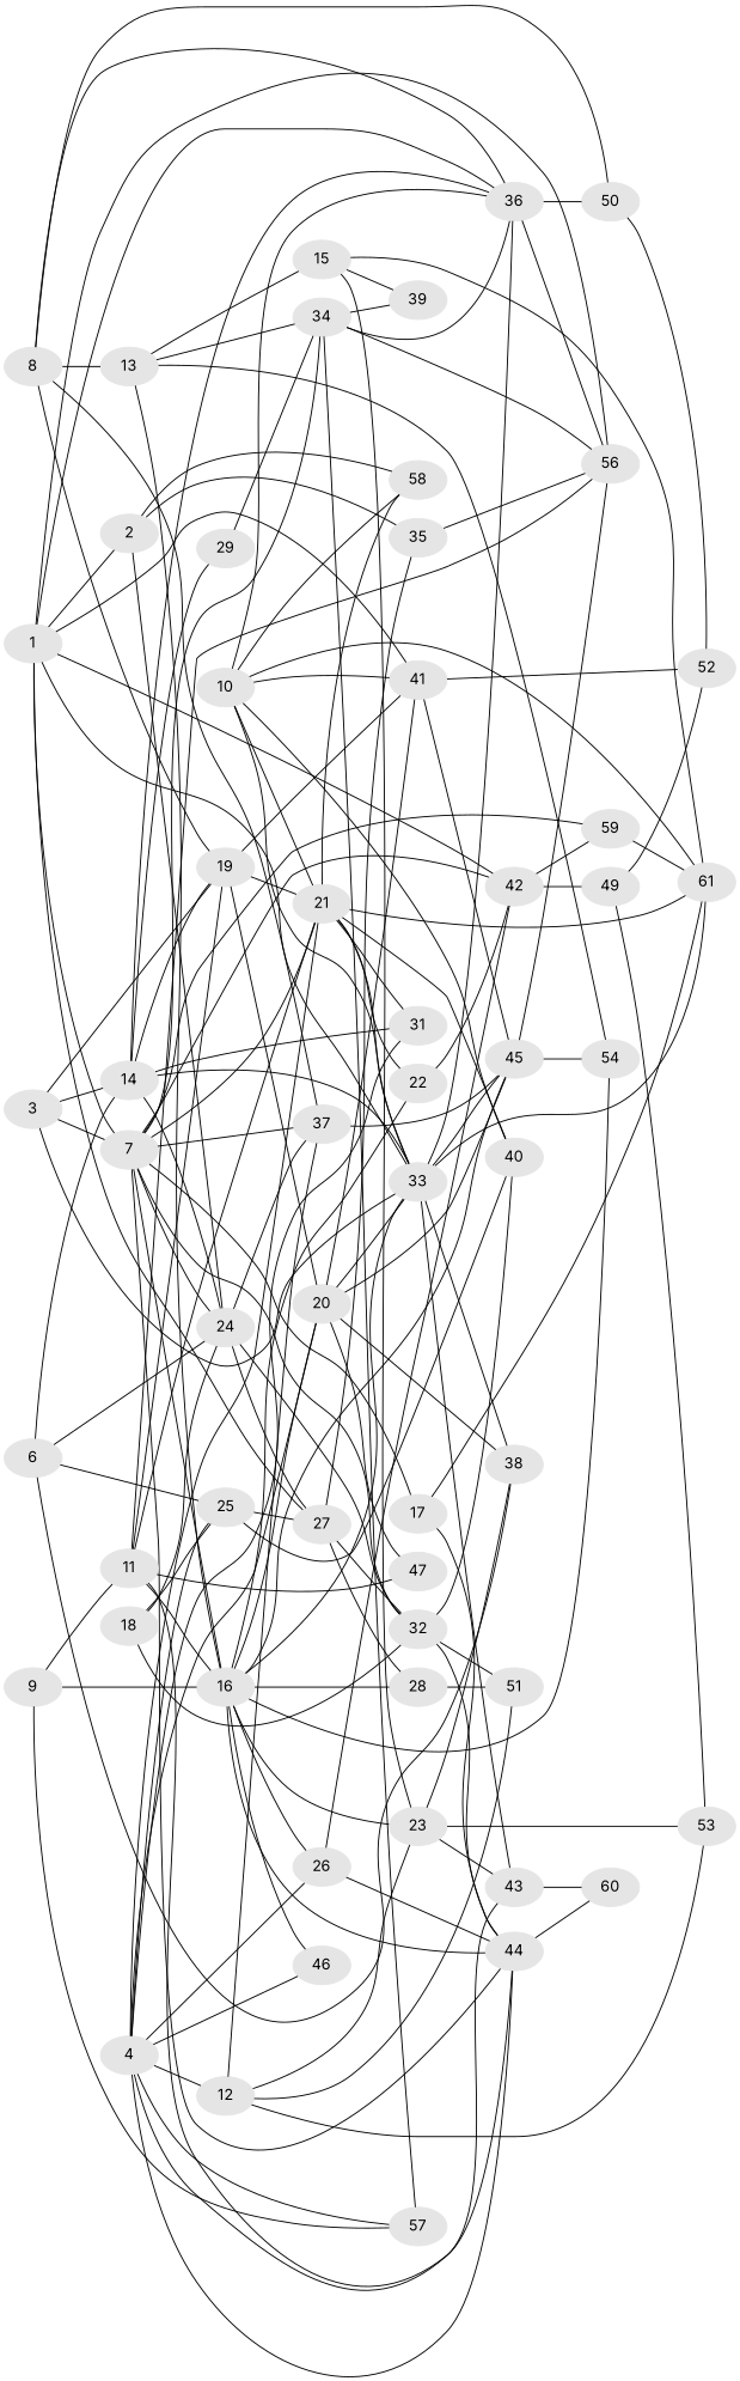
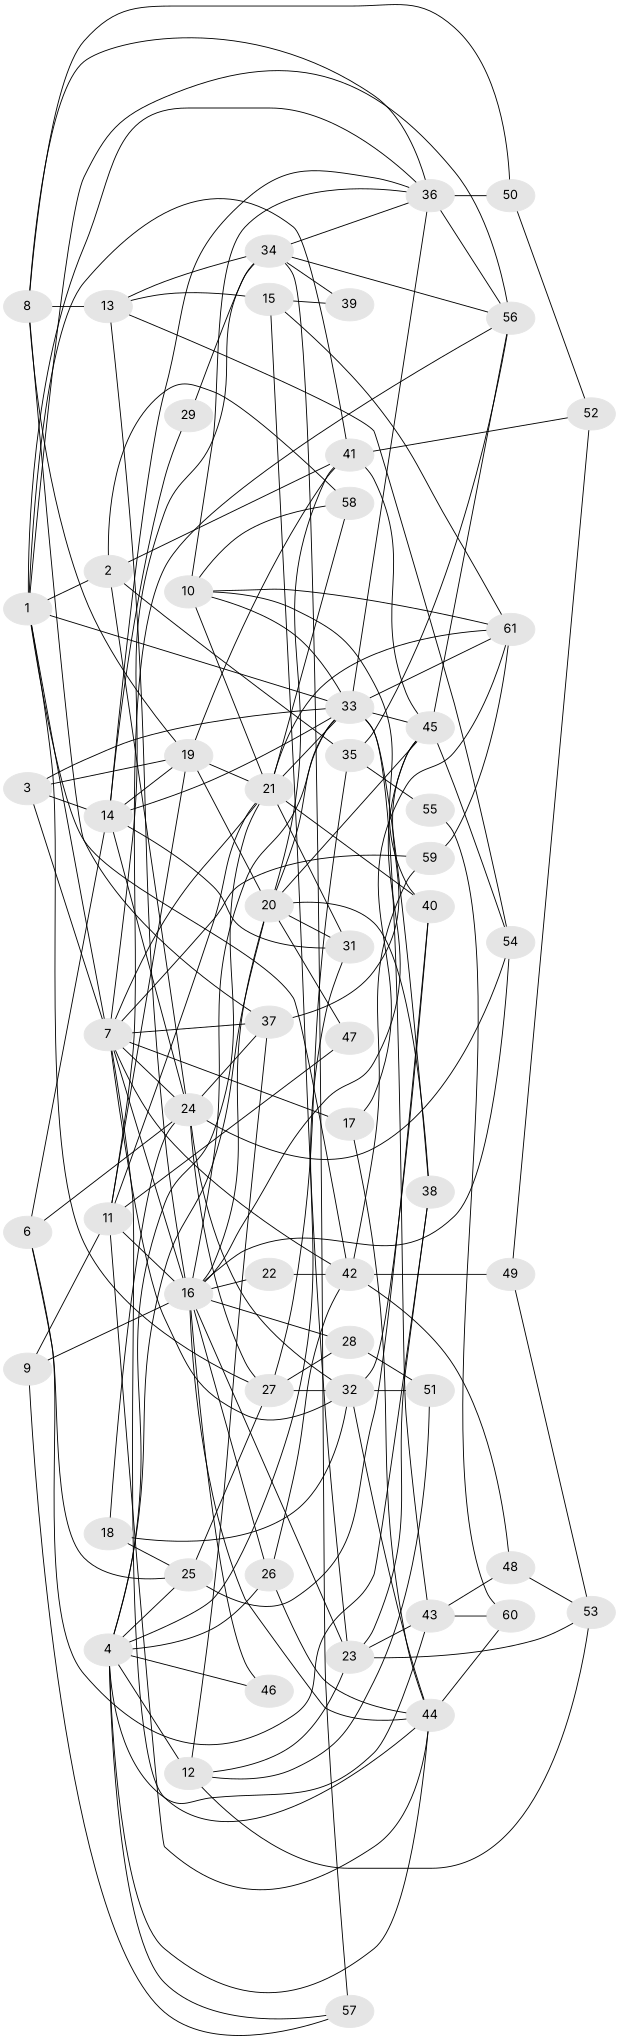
  graph {
    fontname=Inter
    rankdir=LR
    node [color=gray90 fontname=Inter style=filled]
    edge [fontname=Inter weight=1.0]
    1
    2
    7
    27
    33
    36
    41
    42
    56
    24
    35
    58
    21
    44
    16
    17
    32
    34
    37
    59
    28
    43
    38
    61
    45
    50
    52
+   48
    49
    54
+   55
    3
    14
    19
    31
    29
    20
    4
    12
    25
    26
    46
    57
    53
    23
    51
    47
    40
    22
    60
    6
    39
    8
    13
    15
    9
    11
    10
    18
    1 -- 2
    1 -- 7
    1 -- 27
    1 -- 33
    1 -- 36
    1 -- 41
    1 -- 42
    1 -- 56
-   10 -- 41
+   2 -- 41
    2 -- 24
    2 -- 35
    2 -- 58
    7 -- 42
    7 -- 24
    7 -- 21
    7 -- 44
    7 -- 16
    7 -- 17
    7 -- 32
    7 -- 34
    7 -- 37
    7 -- 59
    27 -- 35
    27 -- 32
    27 -- 28
    33 -- 36
    33 -- 43
    33 -- 38
    33 -- 61
    33 -- 45
    36 -- 56
    36 -- 50
    41 -- 45
    41 -- 52
    42 -- 59
+   42 -- 48
    42 -- 49
    24 -- 27
    24 -- 32 [weight=3.0]
    24 -- 37
+   24 -- 54
    35 -- 56
+   35 -- 55
    21 -- 33
    21 -- 58
    21 -- 61
    21 -- 31
    21 -- 40 [weight=3.0]
-   21 -- 22 [weight=2.0]
    44 -- 60
    16 -- 33
    16 -- 44
    16 -- 28
    16 -- 45
    16 -- 54
    16 -- 20
    16 -- 26
    16 -- 46
    16 -- 23
    16 -- 22 [weight=2.0]
    17 -- 44
    17 -- 61
    32 -- 44
    32 -- 51
    32 -- 40
    34 -- 36
    34 -- 56
    34 -- 57
    34 -- 39
    37 -- 45
    59 -- 61
    28 -- 51
+   43 -- 48
    43 -- 60
    45 -- 56
    45 -- 54
    50 -- 52
+   48 -- 53
    49 -- 52
    49 -- 53
+   55 -- 60
    3 -- 7
    3 -- 33
    3 -- 14
    3 -- 19
    14 -- 33
    14 -- 36
    14 -- 24 [weight=2.0]
    14 -- 19
    14 -- 31
    14 -- 29
    19 -- 41
    19 -- 21
    19 -- 20
    29 -- 34
    20 -- 33 [weight=2.0]
    20 -- 41
    20 -- 38 [weight=3.0]
    20 -- 45
+   20 -- 31
    20 -- 47
    4 -- 21 [weight=2.0]
    4 -- 44
    4 -- 43
    4 -- 31
    4 -- 20
    4 -- 12
    4 -- 25
    4 -- 26
    4 -- 46
    4 -- 57
    12 -- 37
    12 -- 53
    12 -- 23
    12 -- 51
    25 -- 27
    25 -- 40
    26 -- 42
    26 -- 44
    23 -- 43
    23 -- 38
    23 -- 53
    22 -- 42 [weight=2.0]
    6 -- 24
    6 -- 38 [weight=2.0]
    6 -- 14 [weight=2.0]
    6 -- 25
    8 -- 36
    8 -- 37
    8 -- 50
    8 -- 19 [weight=2.0]
    8 -- 13 [weight=2.0]
    13 -- 16
    13 -- 34
    13 -- 54
    13 -- 15
    15 -- 61
    15 -- 23
    15 -- 39
    9 -- 16
    9 -- 57
    9 -- 11
    11 -- 56
    11 -- 21
    11 -- 44
    11 -- 16
    11 -- 19
    11 -- 47
    10 -- 33
    10 -- 36
    10 -- 58
    10 -- 21 [weight=3.0]
    10 -- 61
    10 -- 40
    18 -- 24
    18 -- 32
    18 -- 25
  }
